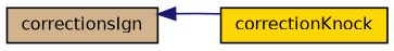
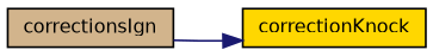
  digraph {
    rankdir=RL
    node [color=black fontname=Helvetica fontsize=10 shape=record style=filled]
    n1 [fillcolor=gold fontcolor=black height=0.2 label=correctionKnock width=0.4]
    n2 [fillcolor=tan height=0.2 label=correctionsIgn width=0.4]
-   n2 -> n1 [color=midnightblue dir=back fontname=Helvetica fontsize=10 labelfontname=Helvetica labelfontsize=10 style=solid]
+   n1 -> n2 [color=midnightblue dir=back fontname=Helvetica fontsize=10 labelfontname=Helvetica labelfontsize=10 style=solid]
  }
